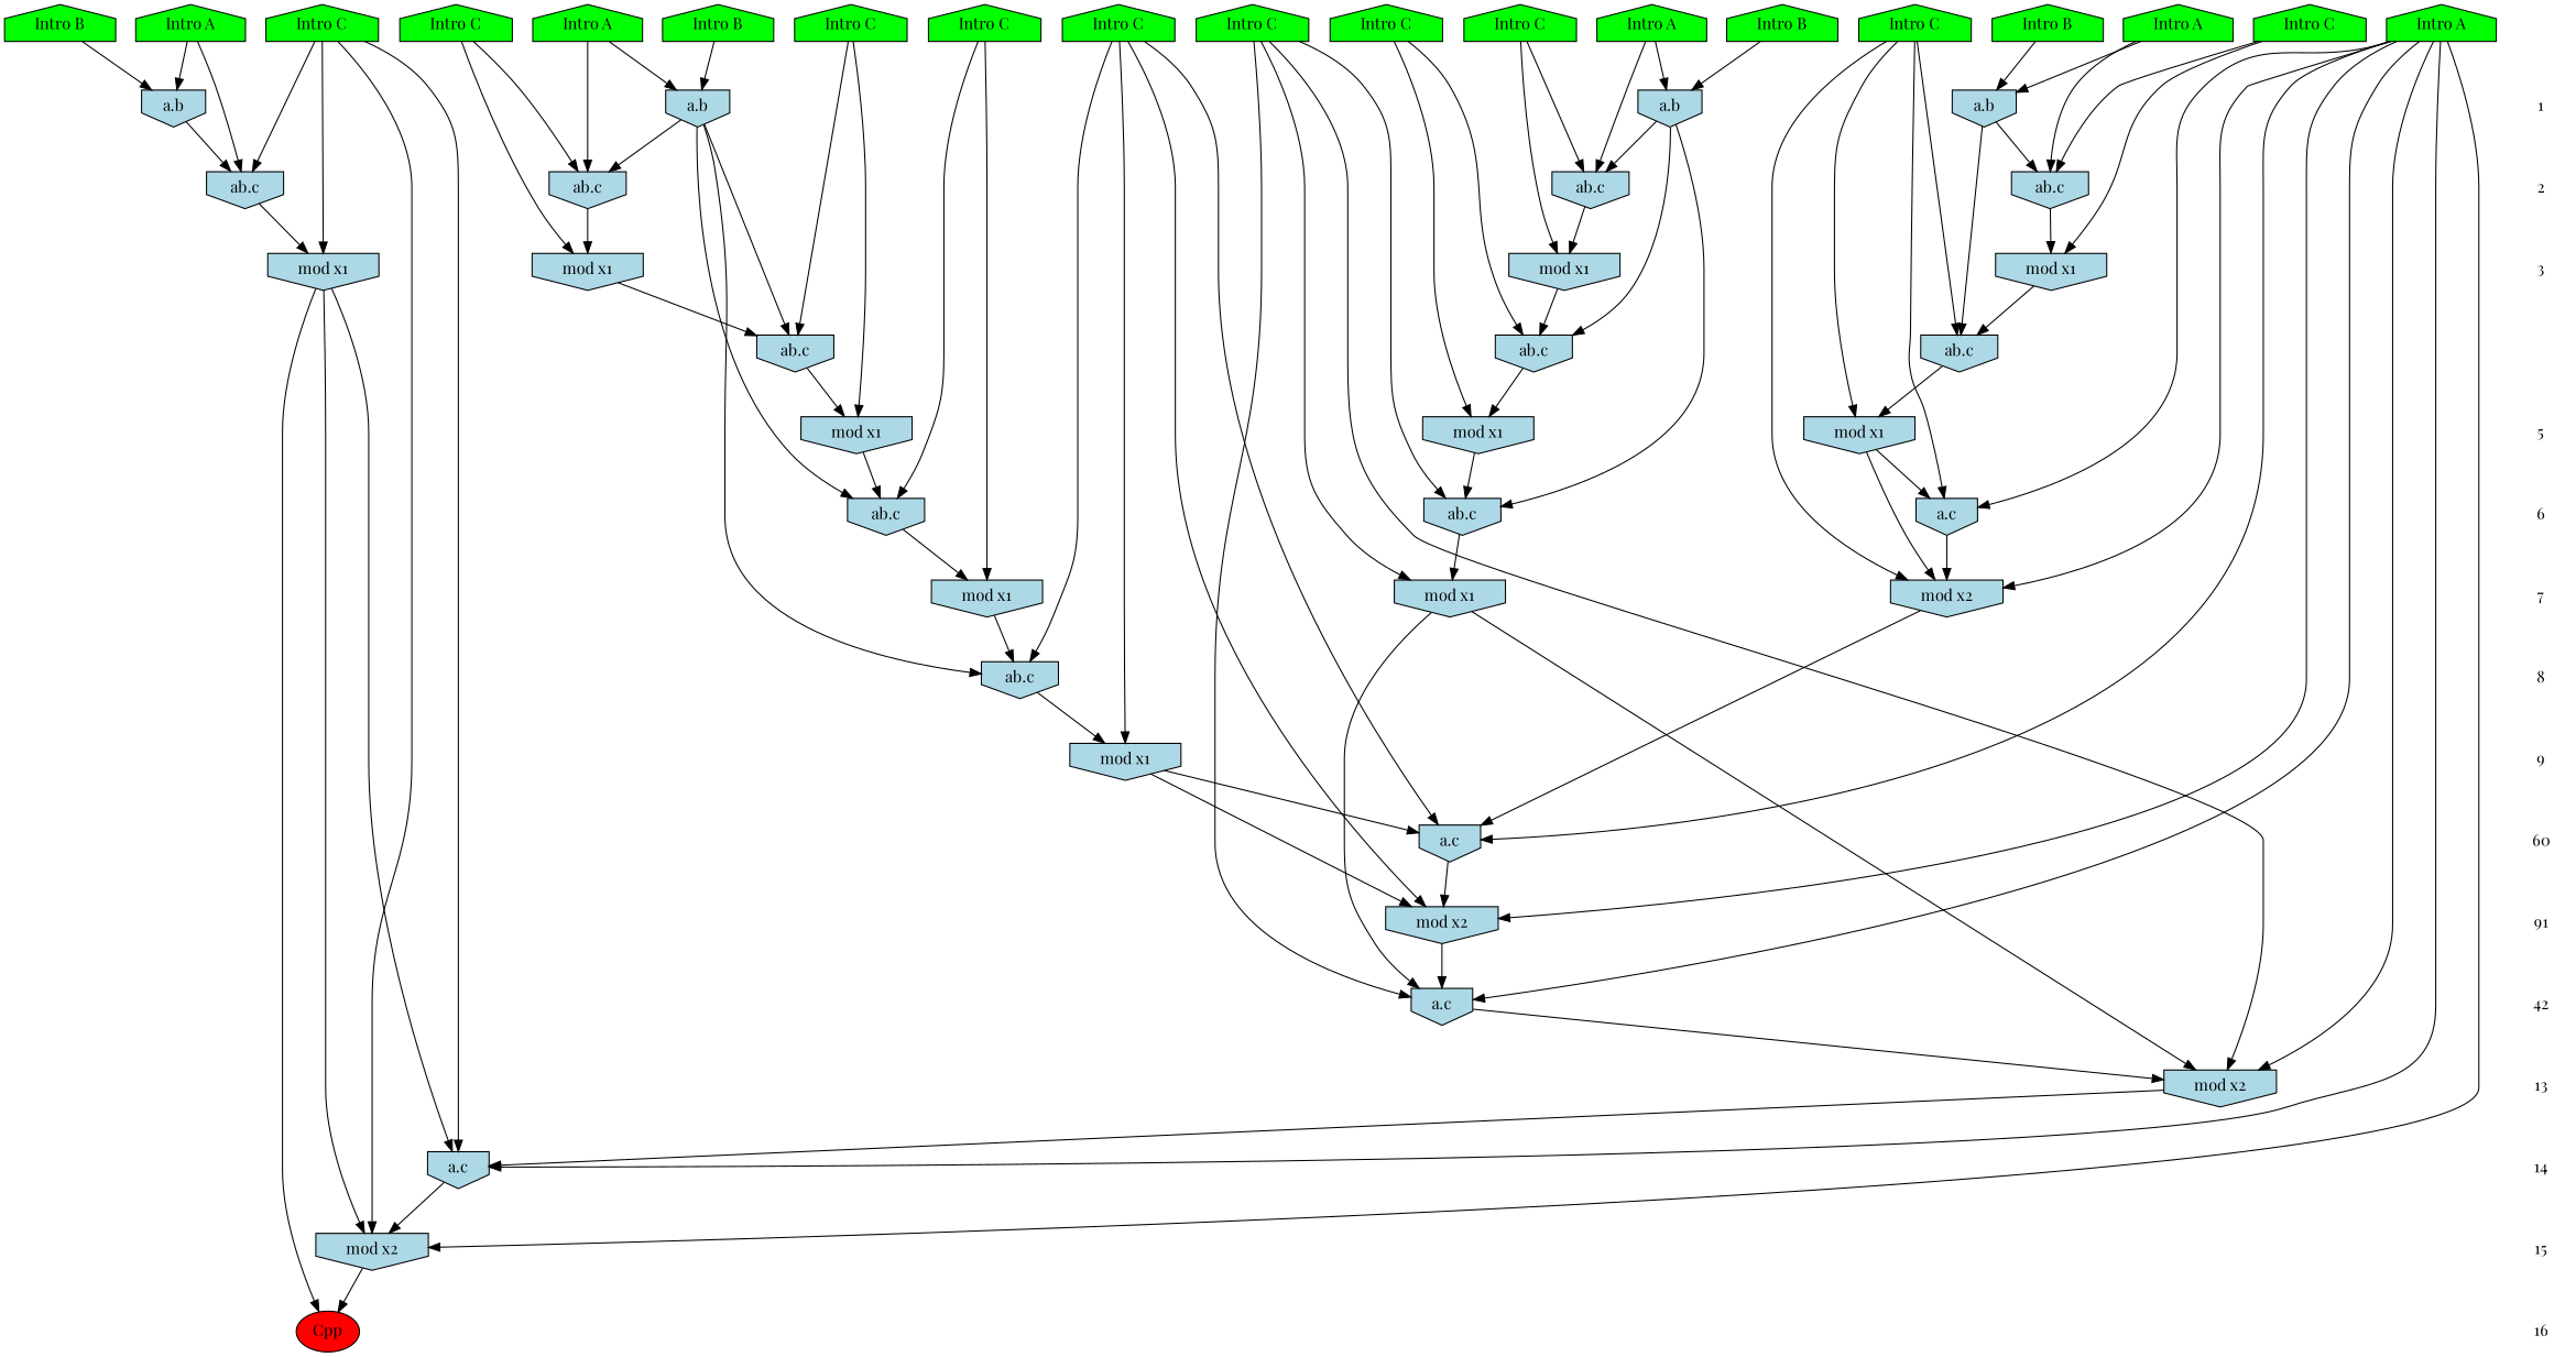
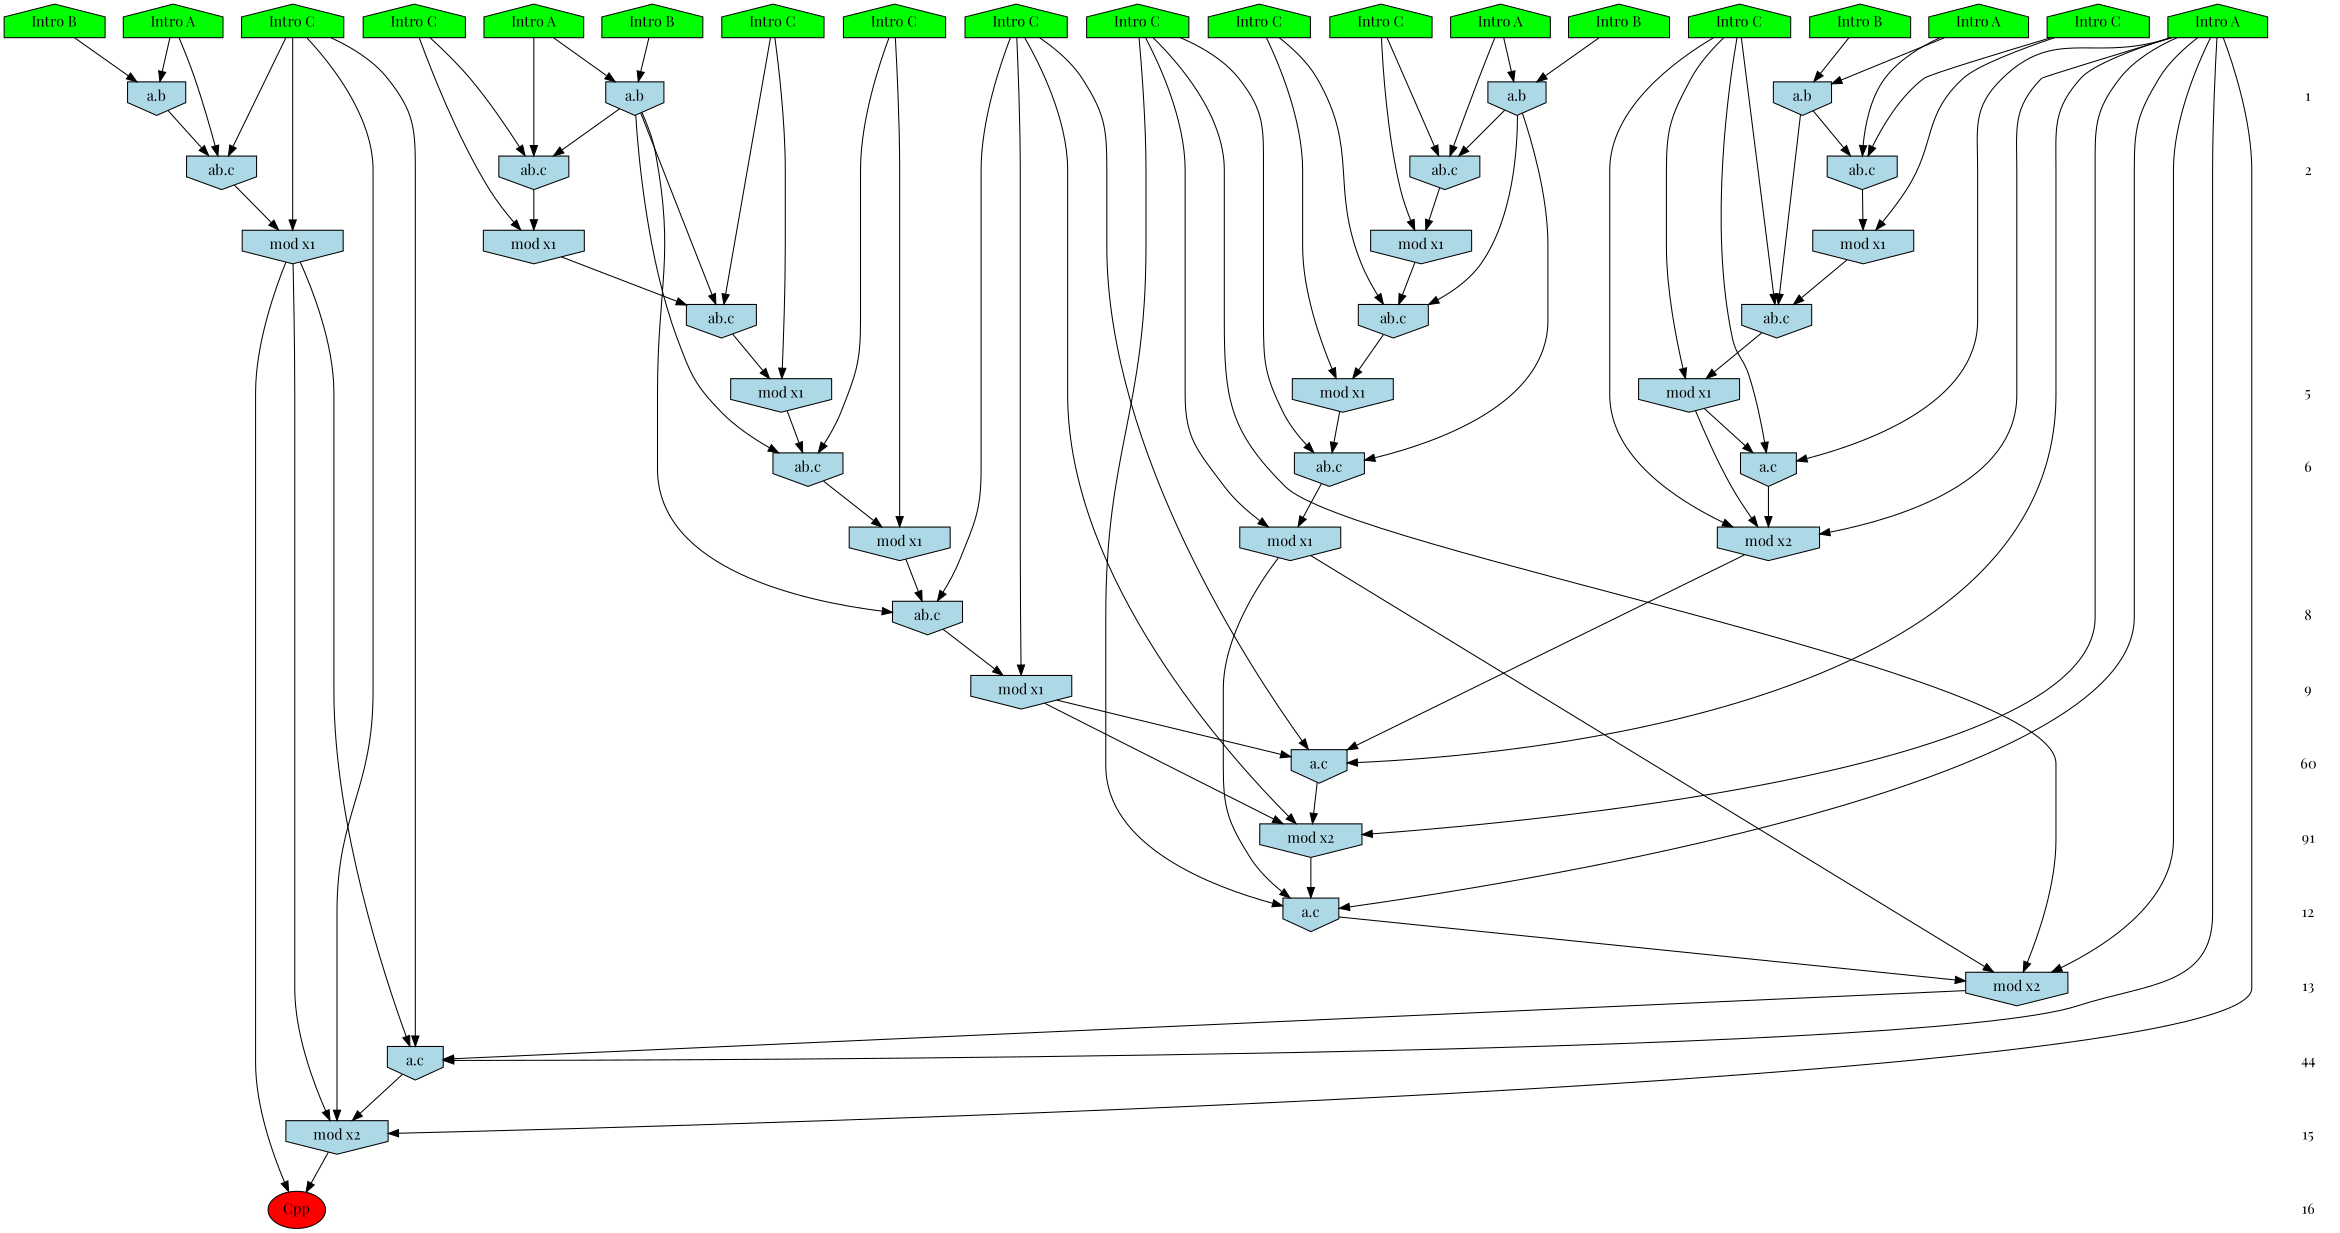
  digraph {
    fontname="Playfair Display"
    ranksep=.5
    node [fillcolor=lightblue fontname="Playfair Display" shape=invhouse style=filled]
    edge [fontname="Playfair Display"]
    n1 [fillcolor=green label="Intro A" shape=house]
    n2 [fillcolor=green label="Intro B" shape=house]
    n3 [fillcolor=green label="Intro A" shape=house]
    n4 [fillcolor=green label="Intro B" shape=house]
    n5 [fillcolor=green label="Intro A" shape=house]
    n6 [fillcolor=green label="Intro B" shape=house]
    n7 [fillcolor=green label="Intro A" shape=house]
    n8 [fillcolor=green label="Intro B" shape=house]
    n9 [fillcolor=green label="Intro A" shape=house]
    n10 [fillcolor=green label="Intro C" shape=house]
    n11 [fillcolor=green label="Intro C" shape=house]
    n12 [fillcolor=green label="Intro C" shape=house]
    n13 [fillcolor=green label="Intro C" shape=house]
    n14 [fillcolor=green label="Intro C" shape=house]
    n15 [fillcolor=green label="Intro C" shape=house]
    n16 [fillcolor=green label="Intro C" shape=house]
    n17 [fillcolor=green label="Intro C" shape=house]
    n18 [fillcolor=green label="Intro C" shape=house]
    n19 [fillcolor=green label="Intro C" shape=house]
    1 [shape=plaintext fillcolor="" style=""]
    n21 [label="a.b"]
    n22 [label="a.b"]
    n23 [label="a.b"]
    n24 [label="a.b"]
    2 [shape=plaintext fillcolor="" style=""]
    n26 [label="ab.c"]
    n27 [label="ab.c"]
    n28 [label="ab.c"]
    n29 [label="ab.c"]
-   3 [shape=plaintext fillcolor="" style=""]
    n31 [label="mod x1"]
    n32 [label="mod x1"]
    n33 [label="mod x1"]
    n34 [label="mod x1"]
    n35 [label="ab.c"]
    n36 [label="ab.c"]
    n37 [label="ab.c"]
    5 [shape=plaintext fillcolor="" style=""]
    n39 [label="mod x1"]
    n40 [label="mod x1"]
    n41 [label="mod x1"]
    6 [shape=plaintext fillcolor="" style=""]
    n43 [label="ab.c"]
    n44 [label="a.c"]
    n45 [label="ab.c"]
-   7 [shape=plaintext fillcolor="" style=""]
    n47 [label="mod x1"]
    n48 [label="mod x2"]
    n49 [label="mod x1"]
    8 [shape=plaintext fillcolor="" style=""]
    n51 [label="ab.c"]
    9 [shape=plaintext fillcolor="" style=""]
    n53 [label="mod x1"]
    n54 [label=60 shape=plaintext fillcolor="" style=""]
    n55 [label="a.c"]
    n56 [label=91 shape=plaintext fillcolor="" style=""]
    n57 [label="mod x2"]
-   12 [shape=plaintext label=42 fillcolor="" style=""]
+   12 [shape=plaintext fillcolor="" style=""]
    n59 [label="a.c"]
    13 [shape=plaintext fillcolor="" style=""]
    n61 [label="mod x2"]
-   14 [shape=plaintext fillcolor="" style=""]
+   14 [shape=plaintext label=44 fillcolor="" style=""]
    n63 [label="a.c"]
    15 [shape=plaintext fillcolor="" style=""]
    n65 [label="mod x2"]
    16 [shape=plaintext fillcolor="" style=""]
    n67 [fillcolor=red label=Cpp shape=""]
    subgraph sub_1 {
      rank=same
      n1
      n2
      n3
      n4
      n5
      n6
      n7
      n8
      n9
      n10
      n11
      n12
      n13
      n14
      n15
      n16
      n17
      n18
      n19
    }
    subgraph sub_2 {
      rank=same
      1
      n21
      n22
      n23
      n24
    }
    subgraph sub_3 {
      rank=same
      2
      n26
      n27
      n28
      n29
    }
    subgraph sub_4 {
      rank=same
-     3
      n31
      n32
      n33
      n34
    }
    subgraph sub_5 {
      rank=same
      n35
      n36
      n37
    }
    subgraph sub_6 {
      rank=same
      5
      n39
      n40
      n41
    }
    subgraph sub_7 {
      rank=same
      6
      n43
      n44
      n45
    }
    subgraph sub_8 {
      rank=same
-     7
      n47
      n48
      n49
    }
    subgraph sub_9 {
      rank=same
      8
      n51
    }
    subgraph sub_10 {
      rank=same
      9
      n53
    }
    subgraph sub_11 {
      rank=same
      n54
      n55
    }
    subgraph sub_12 {
      rank=same
      n56
      n57
    }
    subgraph sub_13 {
      rank=same
      12
      n59
    }
    subgraph sub_14 {
      rank=same
      13
      n61
    }
    subgraph sub_15 {
      rank=same
      14
      n63
    }
    subgraph sub_16 {
      rank=same
      15
      n65
    }
    subgraph sub_17 {
      rank=same
      16
      n67
    }
    n1 -> n24
    n1 -> n29
    n2 -> n24
    n3 -> n21
    n3 -> n26
    n4 -> n22
    n5 -> n23
    n5 -> n28
    n6 -> n23
    n7 -> n22
    n7 -> n27
    n8 -> n21
    n9 -> n44
    n9 -> n48
    n9 -> n55
    n9 -> n57
    n9 -> n59
    n9 -> n61
    n9 -> n63
    n9 -> n65
    n10 -> n51
    n10 -> n53
    n10 -> n55
    n10 -> n57
    n11 -> n37
    n11 -> n41
    n12 -> n45
    n12 -> n49
    n12 -> n59
    n12 -> n61
    n13 -> n43
    n13 -> n47
    n14 -> n26
    n14 -> n31
    n15 -> n27
    n15 -> n32
    n16 -> n29
    n16 -> n34
    n16 -> n63
    n16 -> n65
    n17 -> n35
    n17 -> n39
    n18 -> n28
    n18 -> n33
    n19 -> n36
    n19 -> n40
    n19 -> n44
    n19 -> n48
    1 -> 2 [style=invis]
    n21 -> n26
    n21 -> n35
    n21 -> n43
    n21 -> n51
    n22 -> n27
    n22 -> n36
    n23 -> n28
    n23 -> n37
    n23 -> n45
    n24 -> n29
-   2 -> 3 [style=invis]
    n26 -> n31
    n27 -> n32
    n28 -> n33
    n29 -> n34
    n31 -> n35
    n32 -> n36
    n33 -> n37
    n34 -> n63
    n34 -> n65
    n34 -> n67
    n35 -> n39
    n36 -> n40
    n37 -> n41
    5 -> 6 [style=invis]
    n39 -> n43
    n40 -> n44
    n40 -> n48
    n41 -> n45
-   6 -> 7 [style=invis]
    n43 -> n47
    n44 -> n48
    n45 -> n49
-   7 -> 8 [style=invis]
    n47 -> n51
    n48 -> n55
    n49 -> n59
    n49 -> n61
    8 -> 9 [style=invis]
    n51 -> n53
    9 -> n54 [style=invis]
    n53 -> n55
    n53 -> n57
    n54 -> n56 [style=invis]
    n55 -> n57
    n56 -> 12 [style=invis]
    n57 -> n59
    12 -> 13 [style=invis]
    n59 -> n61
    13 -> 14 [style=invis]
    n61 -> n63
    14 -> 15 [style=invis]
    n63 -> n65
    15 -> 16 [style=invis]
    n65 -> n67
  }
